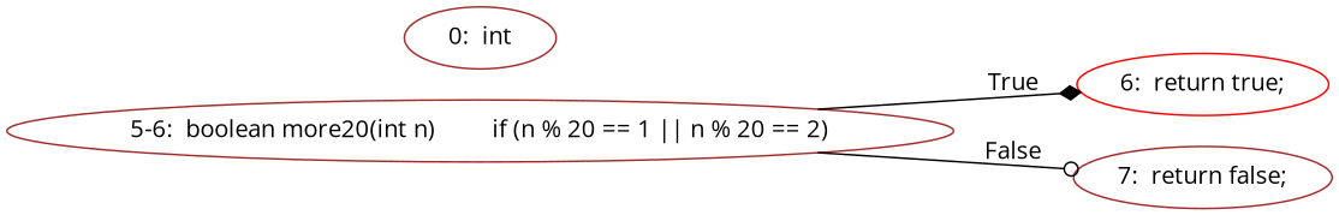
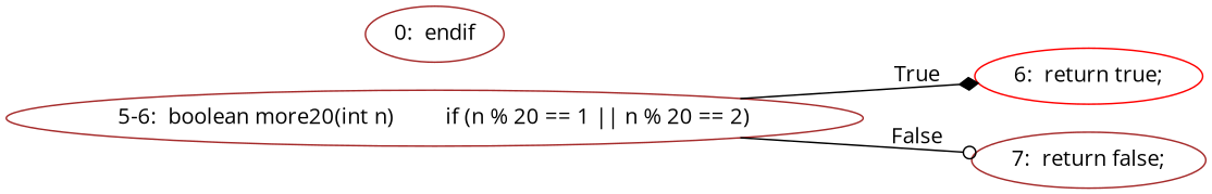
  digraph {
    rankdir=LR
    fontname="Open Sans"
    node [color=brown fontname="Open Sans"]
    edge [fontname="Open Sans"]
    n1 [label="5-6:  boolean more20(int n)	if (n % 20 == 1 || n % 20 == 2)"]
    n2 [label="6:  return true;" color=red]
    n3 [label="7:  return false;"]
-   n4 [label="0:  int"]
+   n4 [label="0:  endif"]
    n1 -> n2 [label=True arrowhead=diamond]
    n1 -> n3 [label=False arrowhead=odot]
  }
